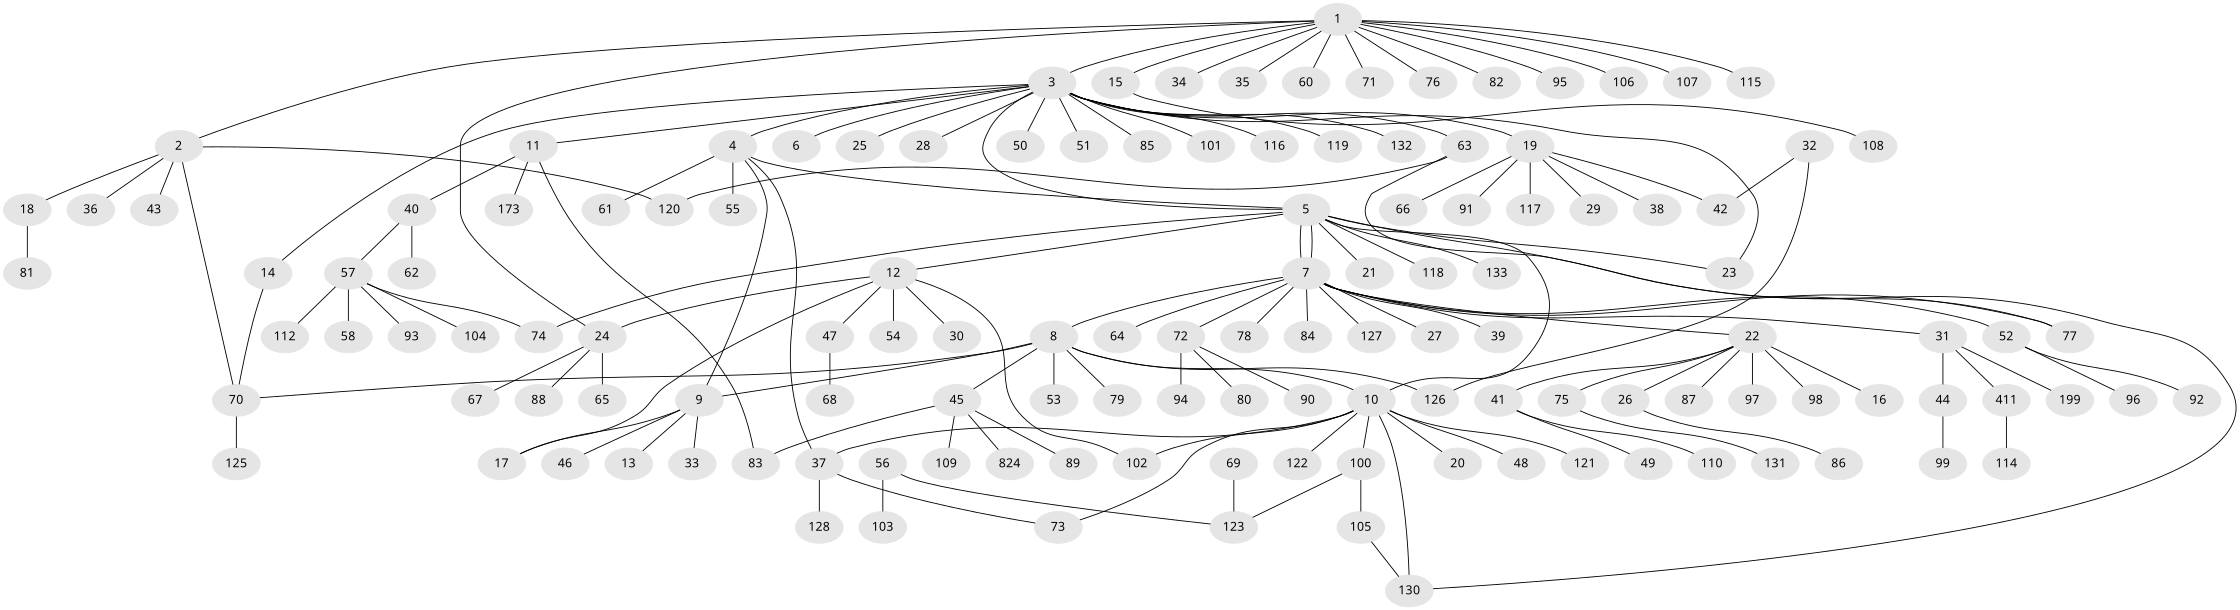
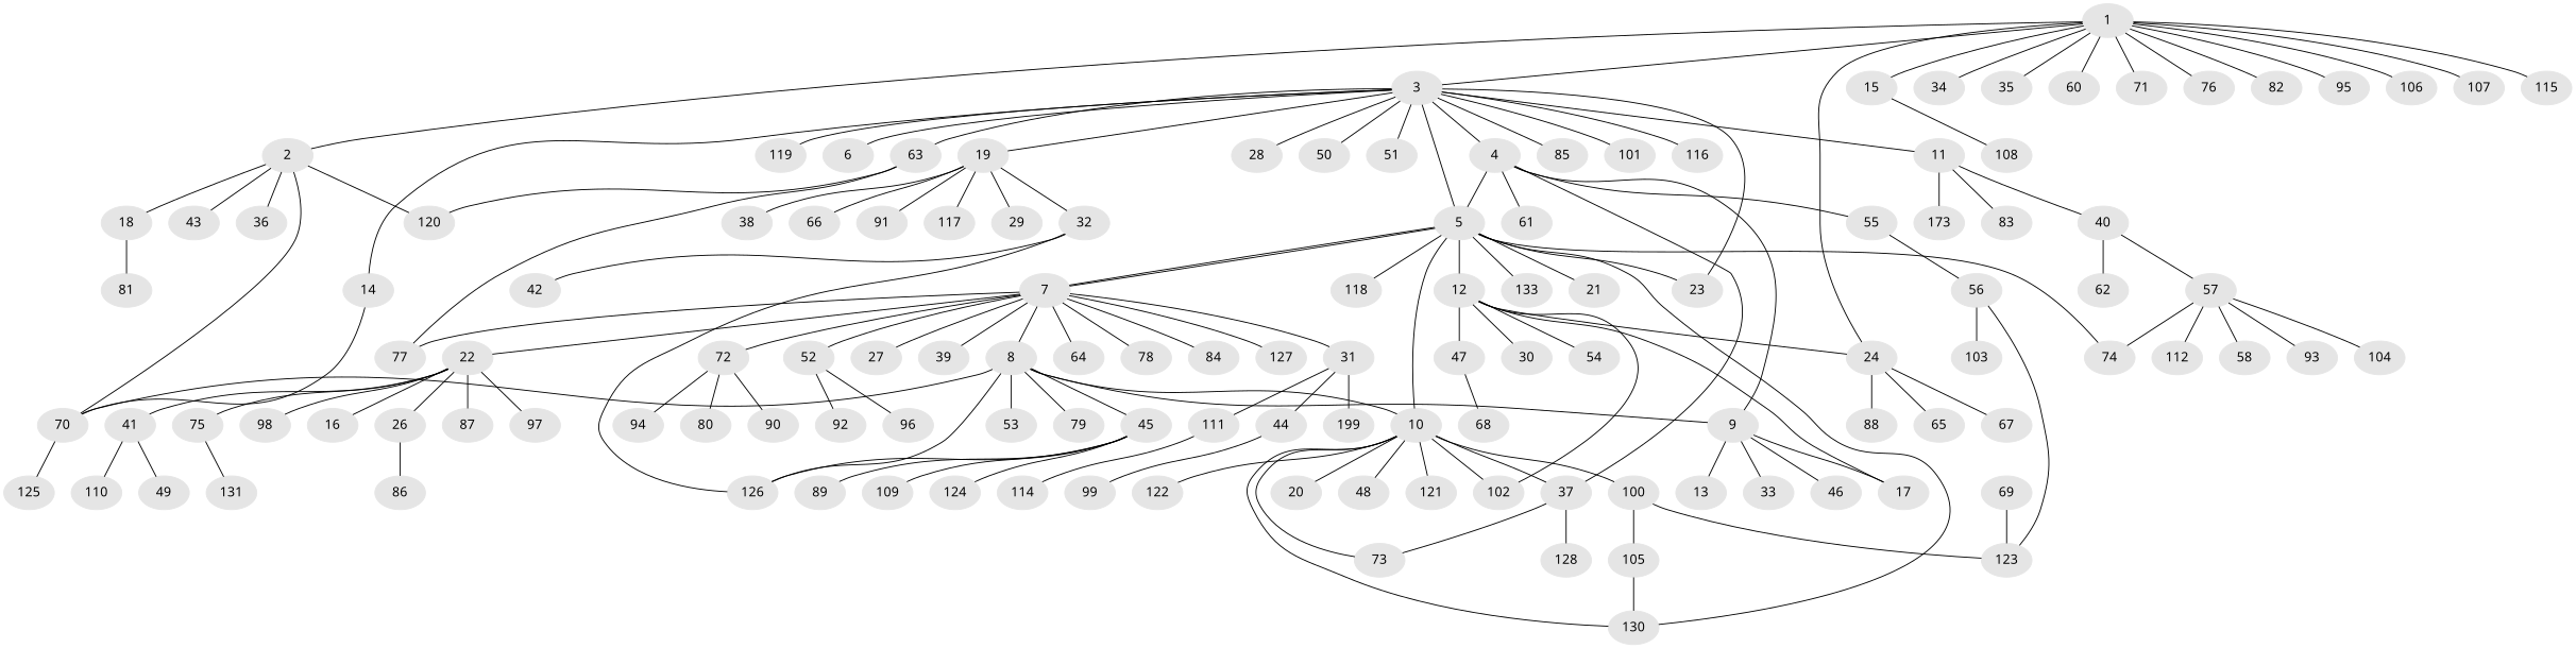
  graph {
    fontname="Noto Sans"
    node [color=gray90 fontname="Noto Sans" style=filled]
    edge [fontname="Noto Sans"]
    1
    2
    3
    15
    24
    34
    35
    60
    71
    76
    82
    95
    106
    107
    115
    18
    36
    43
    70
    120
    4
    5
    6
    11
    14
    19
    23
-   25
    28
    50
    51
    63
    85
    101
    116
    119
-   132
    108
    65
    67
    88
    81
    125
    9
    37
    55
    61
    7
    10
    12
    21
    74
    118
    130
    133
    40
    83
    n58 [label=173]
    29
    32
    38
    66
    91
    117
    77
    13
    17
    33
    46
    73
    128
    56
    8
    22
    27
    31
    39
    52
    64
    72
    78
    84
    127
    20
    48
    100
    102
    121
    122
    30
    47
    54
    45
    53
    79
    126
    16
    26
    41
    75
    87
    97
    98
    44
-   111 [label=411]
+   111
    n106 [label=199]
    92
    96
    80
    90
    94
    89
    109
-   124 [label=824]
+   124
    123
    105
    57
    62
    68
    69
    42
    86
    49
    110
    131
    99
    114
    58
    93
    104
    112
    103
    1 -- 2
    1 -- 3
    1 -- 15
    1 -- 24
    1 -- 34
    1 -- 35
    1 -- 60
    1 -- 71
    1 -- 76
    1 -- 82
    1 -- 95
    1 -- 106
    1 -- 107
    1 -- 115
    2 -- 18
    2 -- 36
    2 -- 43
    2 -- 70
    2 -- 120
    3 -- 4
    3 -- 5
    3 -- 6
    3 -- 11
    3 -- 14
    3 -- 19
    3 -- 23
-   3 -- 25
    3 -- 28
    3 -- 50
    3 -- 51
    3 -- 63
    3 -- 85
    3 -- 101
    3 -- 116
    3 -- 119
-   3 -- 132
    15 -- 108
    24 -- 65
    24 -- 67
    24 -- 88
    18 -- 81
    70 -- 125
    4 -- 5
    4 -- 9
    4 -- 37
    4 -- 55
    4 -- 61
    5 -- 23
    5 -- 7
    5 -- 7
    5 -- 10
    5 -- 12
    5 -- 21
    5 -- 74
    5 -- 118
    5 -- 130
    5 -- 133
    11 -- 40
    11 -- 83
    11 -- n58
    14 -- 70
    19 -- 29
-   19 -- 42
+   19 -- 32
    19 -- 38
    19 -- 66
    19 -- 91
    19 -- 117
    63 -- 120
    63 -- 77
    9 -- 13
    9 -- 17
    9 -- 33
    9 -- 46
    37 -- 73
    37 -- 128
+   55 -- 56
    7 -- 77
    7 -- 8
    7 -- 22
    7 -- 27
    7 -- 31
    7 -- 39
    7 -- 52
    7 -- 64
    7 -- 72
    7 -- 78
    7 -- 84
    7 -- 127
    10 -- 37
    10 -- 130
    10 -- 73
    10 -- 20
    10 -- 48
    10 -- 100
    10 -- 102
    10 -- 121
    10 -- 122
    12 -- 24
    12 -- 17
    12 -- 102
    12 -- 30
    12 -- 47
    12 -- 54
    40 -- 57
    40 -- 62
    32 -- 126
    32 -- 42
    56 -- 123
    56 -- 103
    8 -- 70
    8 -- 9
    8 -- 10
    8 -- 45
    8 -- 53
    8 -- 79
    8 -- 126
    22 -- 16
    22 -- 26
    22 -- 41
    22 -- 75
    22 -- 87
    22 -- 97
    22 -- 98
    31 -- 44
    31 -- 111
    31 -- n106
    52 -- 92
    52 -- 96
    72 -- 80
    72 -- 90
    72 -- 94
    100 -- 123
    100 -- 105
    47 -- 68
-   45 -- 83
+   45 -- 126
    45 -- 89
    45 -- 109
    45 -- 124
    26 -- 86
    41 -- 49
    41 -- 110
    75 -- 131
    44 -- 99
    111 -- 114
    105 -- 130
    57 -- 74
    57 -- 58
    57 -- 93
    57 -- 104
    57 -- 112
    69 -- 123
  }
